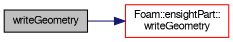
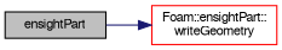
  digraph {
    rankdir=LR
    node [fontname=FreeSans fontsize=10 shape=record]
-   n1 [color=black fillcolor=grey75 fontcolor=black height=0.2 label=writeGeometry style=filled width=0.4]
+   n1 [color=black fillcolor=grey75 fontcolor=black height=0.2 label=ensightPart style=filled width=0.4]
    n2 [color=red height=0.2 label="Foam::ensightPart::\lwriteGeometry" width=0.4]
    n1 -> n2 [color=midnightblue fontname=FreeSans fontsize=10 labelfontname=FreeSans labelfontsize=10 style=solid]
  }
